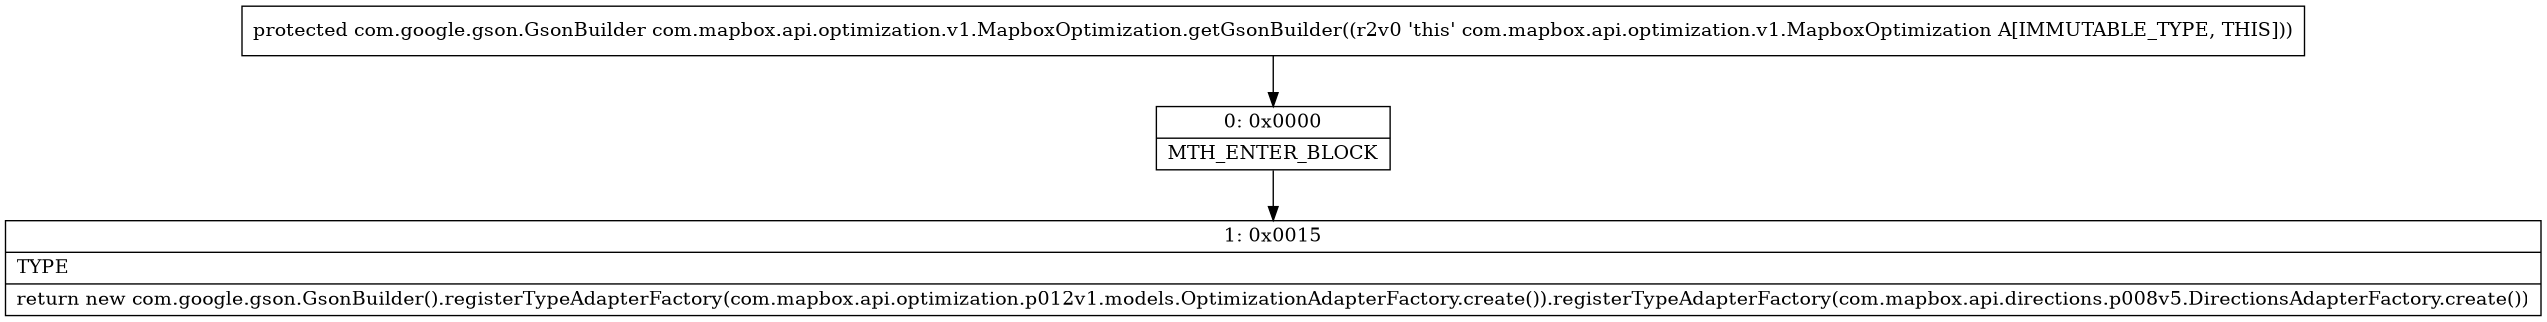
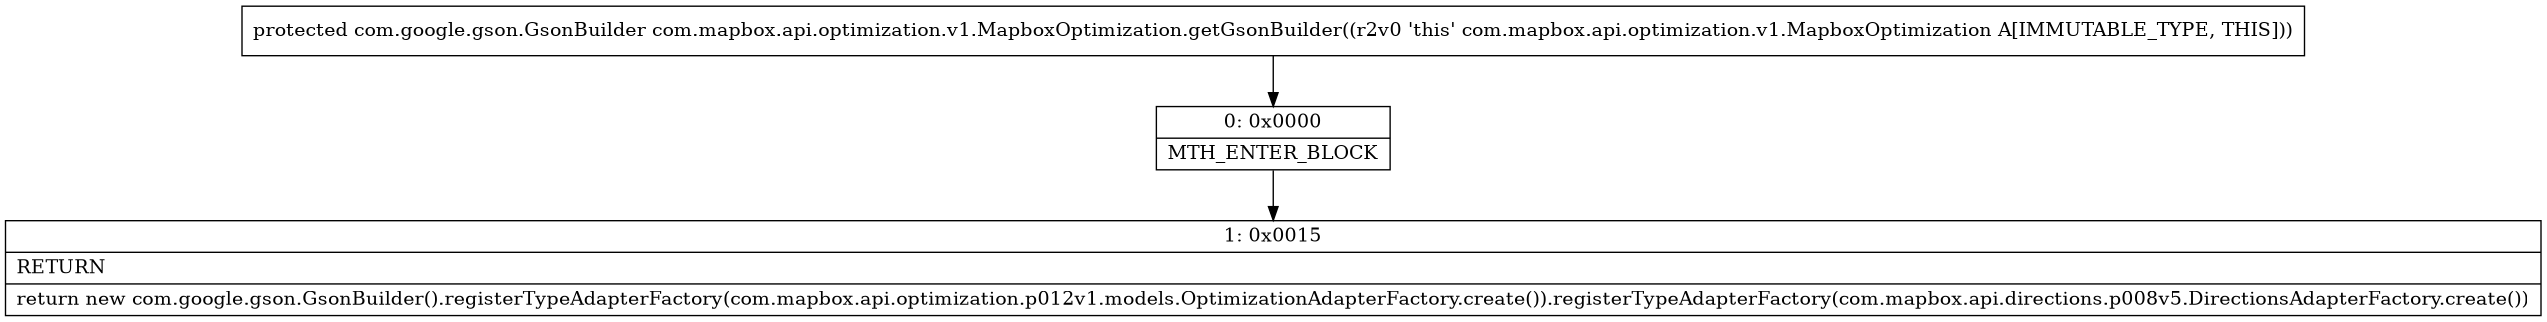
  digraph {
    node [shape=record]
    n1 [label="{0\:\ 0x0000|MTH_ENTER_BLOCK\l}"]
-   n2 [label="{1\:\ 0x0015|TYPE\l|return new com.google.gson.GsonBuilder().registerTypeAdapterFactory(com.mapbox.api.optimization.p012v1.models.OptimizationAdapterFactory.create()).registerTypeAdapterFactory(com.mapbox.api.directions.p008v5.DirectionsAdapterFactory.create())\l}"]
+   n2 [label="{1\:\ 0x0015|RETURN\l|return new com.google.gson.GsonBuilder().registerTypeAdapterFactory(com.mapbox.api.optimization.p012v1.models.OptimizationAdapterFactory.create()).registerTypeAdapterFactory(com.mapbox.api.directions.p008v5.DirectionsAdapterFactory.create())\l}"]
    n3 [label="{protected com.google.gson.GsonBuilder com.mapbox.api.optimization.v1.MapboxOptimization.getGsonBuilder((r2v0 'this' com.mapbox.api.optimization.v1.MapboxOptimization A[IMMUTABLE_TYPE, THIS])) }"]
    n1 -> n2
    n3 -> n1
  }
